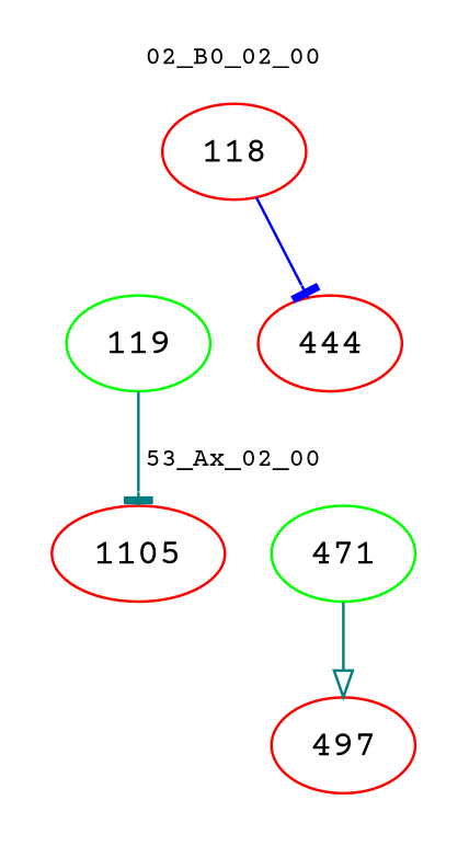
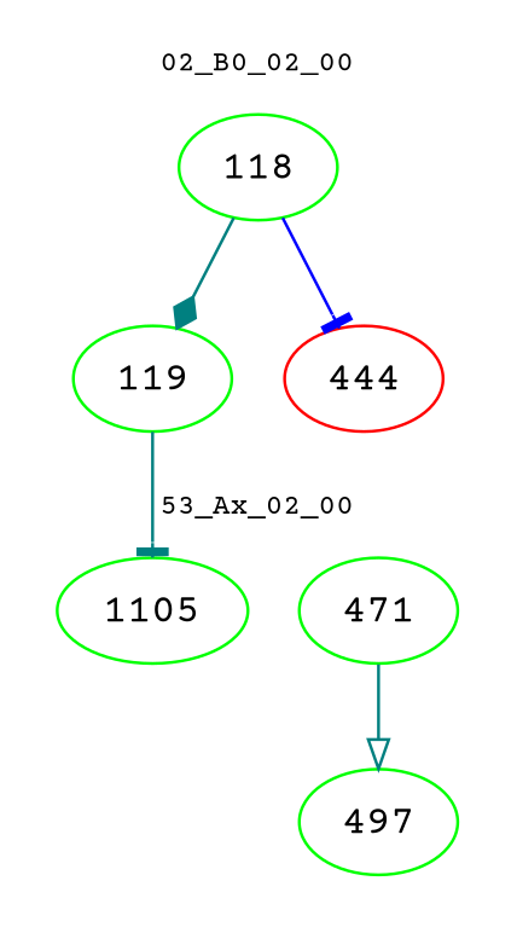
  digraph {
    fontname="Courier Prime"
    node [color=green fontname="Courier Prime"]
    edge [arrowhead=tee color=teal fontname="Courier Prime"]
    n1 [label=471]
-   n2 [color=red label=497]
-   n3 [color=red label=1105]
-   n4 [color=red label=118]
+   n2 [label=497]
+   n3 [label=1105]
+   n4 [label=118]
    n5 [label=119]
    n6 [color=red label=444]
    subgraph cluster_1 {
      color=white
      fontsize=10
      label="53_Ax_02_00"
      n1
      n2
      n3
    }
    subgraph cluster_2 {
      color=white
      fontsize=10
      label="02_B0_02_00"
      n4
      n5
      n6
    }
    n1 -> n2 [arrowhead=onormal]
+   n4 -> n5 [arrowhead=diamond]
    n4 -> n6 [color=blue]
    n5 -> n3
  }
